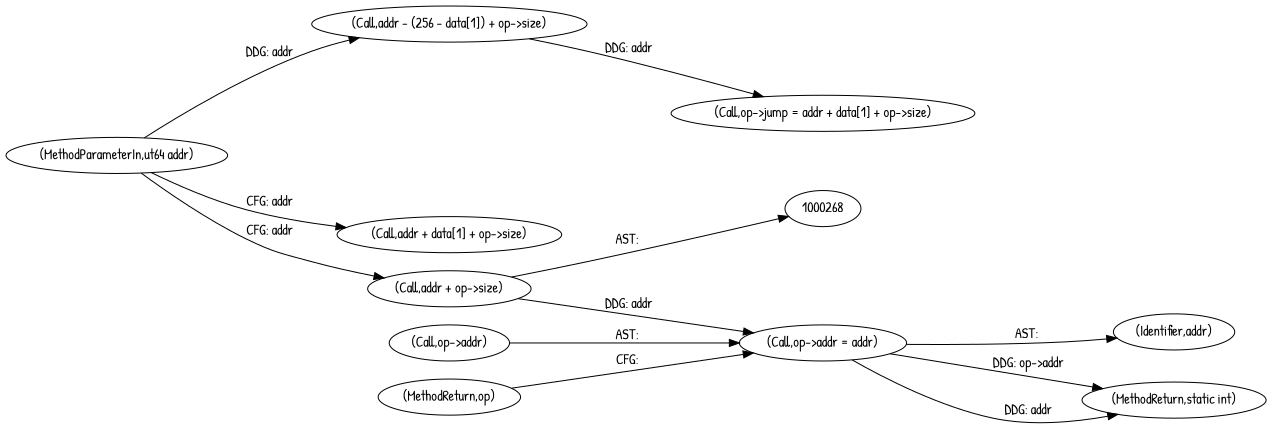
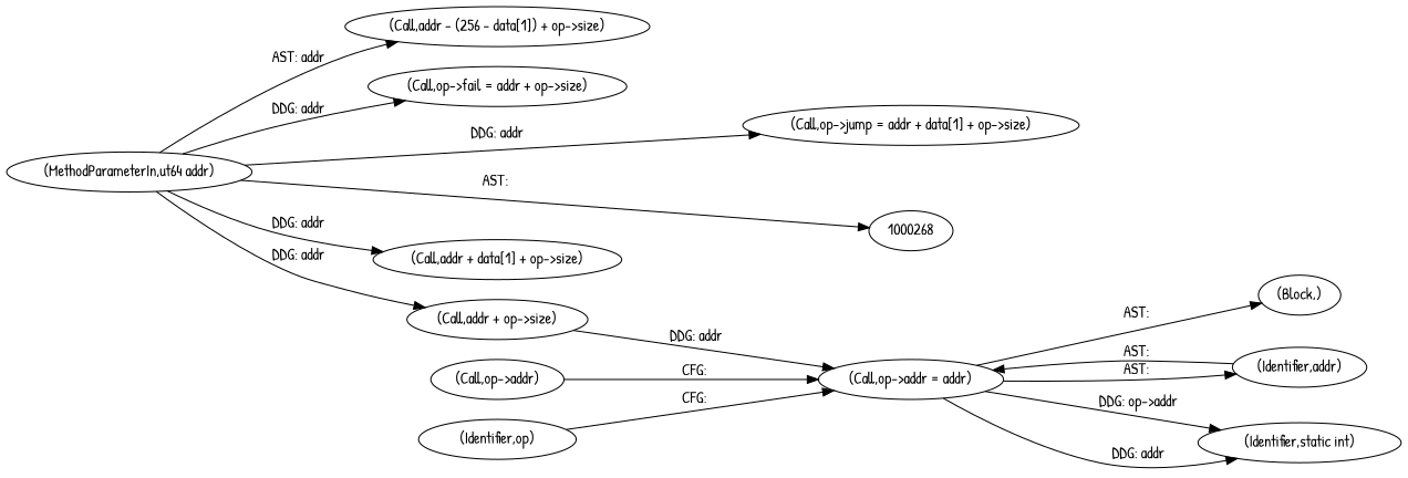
  digraph {
    fontname="Patrick Hand"
    rankdir=LR
    node [fontname="Patrick Hand"]
    edge [fontname="Patrick Hand"]
    n1 [label="(Call,op->addr = addr)"]
+   n2 [label="(Block,)"]
    n3 [label="(Identifier,addr)"]
-   n4 [label="(MethodReturn,static int)"]
+   n4 [label="(Identifier,static int)"]
    n5 [label="(MethodParameterIn,ut64 addr)"]
    n6 [label="(Call,op->jump = addr + data[1] + op->size)"]
+   n7 [label="(Call,op->fail = addr + op->size)"]
    n8 [label="(Call,addr + op->size)"]
    n9 [label="(Call,addr - (256 - data[1]) + op->size)"]
    n10 [label="(Call,addr + data[1] + op->size)"]
    n11 [label=1000268]
    n12 [label="(Call,op->addr)"]
-   n13 [label="(MethodReturn,op)"]
+   n13 [label="(Identifier,op)"]
+   n1 -> n2 [label="AST: "]
    n1 -> n3 [label="AST: "]
    n1 -> n4 [label="DDG: addr"]
    n1 -> n4 [label="DDG: op->addr"]
-   n9 -> n6 [label="DDG: addr"]
-   n5 -> n8 [label="CFG: addr"]
-   n5 -> n9 [label="DDG: addr"]
-   n5 -> n10 [label="CFG: addr"]
-   n8 -> n11 [label="AST: "]
+   n3 -> n1 [label="AST: "]
+   n5 -> n6 [label="DDG: addr"]
+   n5 -> n7 [label="DDG: addr"]
+   n5 -> n8 [label="DDG: addr"]
+   n5 -> n9 [label="AST: addr"]
+   n5 -> n10 [label="DDG: addr"]
+   n5 -> n11 [label="AST: "]
    n8 -> n1 [label="DDG: addr"]
-   n12 -> n1 [label="AST: "]
+   n12 -> n1 [label="CFG: "]
    n13 -> n1 [label="CFG: "]
  }
